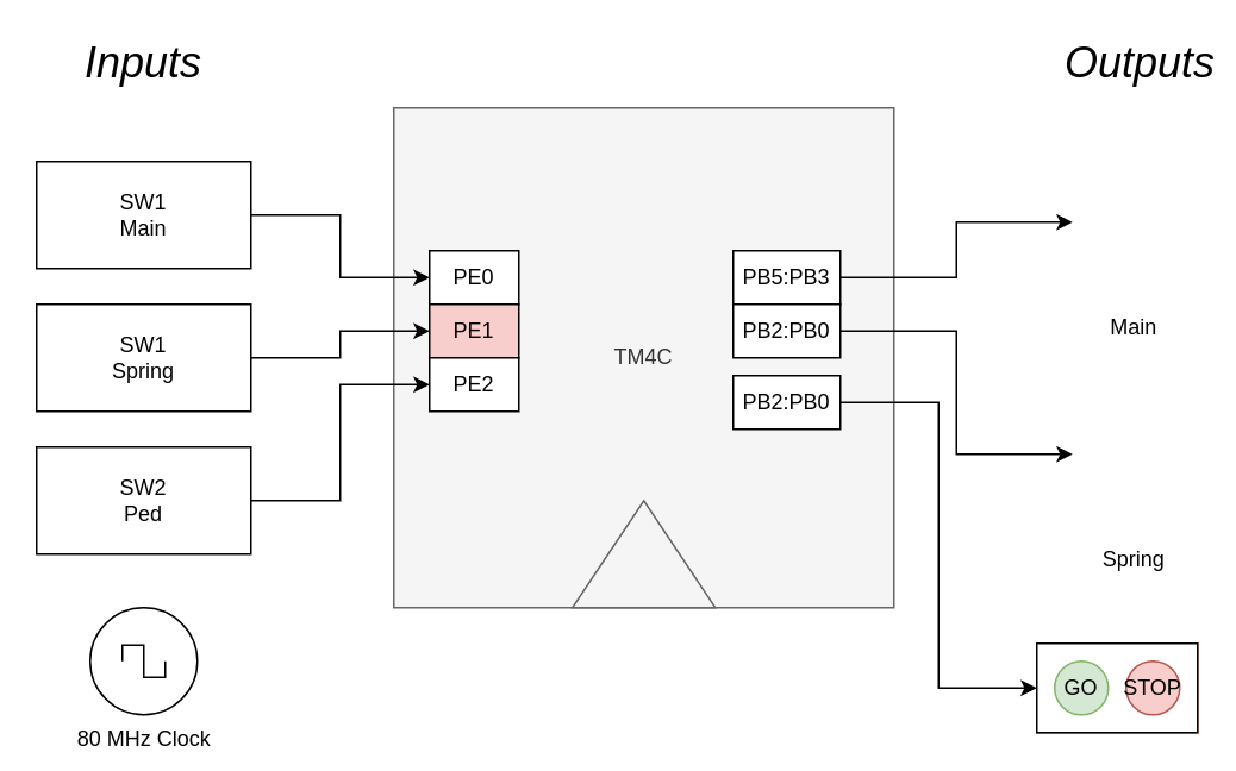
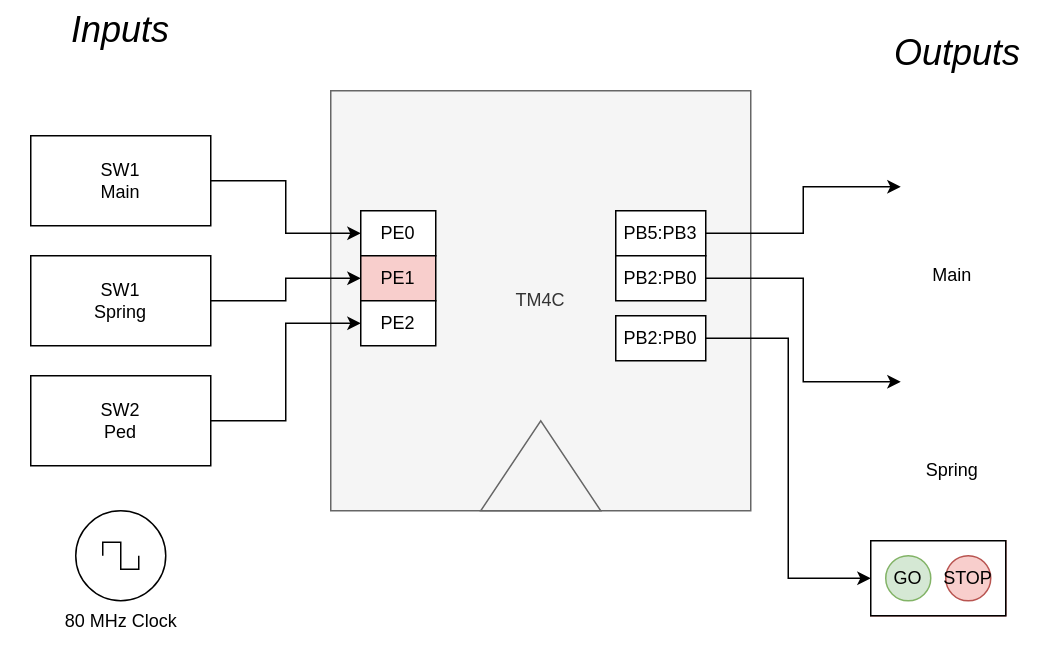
  <mxCell id="0" />
  <mxCell id="1" parent="0" />
  <mxCell id="2" value="TM4C" style="whiteSpace=wrap;html=1;aspect=fixed;fillColor=#f5f5f5;strokeColor=#666666;fontColor=#333333;" vertex="1" parent="1"><mxGeometry x="220" y="60" width="280" height="280" as="geometry" /></mxCell>
  <mxCell id="3" style="edgeStyle=orthogonalEdgeStyle;rounded=0;orthogonalLoop=1;jettySize=auto;html=1;entryX=0;entryY=0.5;entryDx=0;entryDy=0;" edge="1" parent="1" source="4" target="9"><mxGeometry relative="1" as="geometry" /></mxCell>
  <mxCell id="4" value="SW1&lt;br&gt;Main" style="rounded=0;whiteSpace=wrap;html=1;" vertex="1" parent="1"><mxGeometry x="20" y="90" width="120" height="60" as="geometry" /></mxCell>
  <mxCell id="5" style="edgeStyle=orthogonalEdgeStyle;rounded=0;orthogonalLoop=1;jettySize=auto;html=1;entryX=0;entryY=0.5;entryDx=0;entryDy=0;" edge="1" parent="1" source="6" target="10"><mxGeometry relative="1" as="geometry" /></mxCell>
  <mxCell id="6" value="SW1&lt;br&gt;Spring" style="rounded=0;whiteSpace=wrap;html=1;" vertex="1" parent="1"><mxGeometry x="20" y="170" width="120" height="60" as="geometry" /></mxCell>
  <mxCell id="7" style="edgeStyle=orthogonalEdgeStyle;rounded=0;orthogonalLoop=1;jettySize=auto;html=1;entryX=0;entryY=0.5;entryDx=0;entryDy=0;" edge="1" parent="1" source="8" target="11"><mxGeometry relative="1" as="geometry" /></mxCell>
  <mxCell id="8" value="SW2&lt;br&gt;Ped" style="rounded=0;whiteSpace=wrap;html=1;" vertex="1" parent="1"><mxGeometry x="20" y="250" width="120" height="60" as="geometry" /></mxCell>
  <mxCell id="9" value="PE0" style="rounded=0;whiteSpace=wrap;html=1;" vertex="1" parent="1"><mxGeometry x="240" y="140" width="50" height="30" as="geometry" /></mxCell>
  <mxCell id="10" value="PE1" style="rounded=0;whiteSpace=wrap;html=1;fillColor=#f8cecc;" vertex="1" parent="1"><mxGeometry x="240" y="170" width="50" height="30" as="geometry" /></mxCell>
  <mxCell id="11" value="PE2" style="rounded=0;whiteSpace=wrap;html=1;" vertex="1" parent="1"><mxGeometry x="240" y="200" width="50" height="30" as="geometry" /></mxCell>
- <mxCell id="12" value="Inputs" style="text;html=1;strokeColor=none;fillColor=none;align=center;verticalAlign=middle;whiteSpace=wrap;rounded=0;fontStyle=2;fontSize=24;" vertex="1" parent="1"><mxGeometry x="50" y="20" width="60" height="30" as="geometry" /></mxCell>
+ <mxCell id="12" value="Inputs" style="text;html=1;strokeColor=none;fillColor=none;align=center;verticalAlign=middle;whiteSpace=wrap;rounded=0;fontStyle=2;fontSize=24;" vertex="1" parent="1"><mxGeometry x="50" y="5" width="60" height="30" as="geometry" /></mxCell>
  <mxCell id="13" value="&lt;font style=&quot;font-size: 12px&quot;&gt;Main&lt;/font&gt;" style="shape=image;html=1;verticalAlign=top;verticalLabelPosition=bottom;labelBackgroundColor=#ffffff;imageAspect=0;aspect=fixed;image=https://cdn2.iconfinder.com/data/icons/thesquid-ink-40-free-flat-icon-pack/64/traffic-light-128.png;fontSize=24;" vertex="1" parent="1"><mxGeometry x="600" y="90" width="68" height="68" as="geometry" /></mxCell>
  <mxCell id="14" style="edgeStyle=orthogonalEdgeStyle;rounded=0;orthogonalLoop=1;jettySize=auto;html=1;fontSize=24;" edge="1" parent="1" source="15" target="13"><mxGeometry relative="1" as="geometry" /></mxCell>
  <mxCell id="15" value="PB5:PB3" style="rounded=0;whiteSpace=wrap;html=1;" vertex="1" parent="1"><mxGeometry x="410" y="140" width="60" height="30" as="geometry" /></mxCell>
  <mxCell id="16" style="edgeStyle=orthogonalEdgeStyle;rounded=0;orthogonalLoop=1;jettySize=auto;html=1;entryX=0;entryY=0.5;entryDx=0;entryDy=0;fontSize=12;" edge="1" parent="1" source="17" target="18"><mxGeometry relative="1" as="geometry" /></mxCell>
  <mxCell id="17" value="PB2:PB0" style="rounded=0;whiteSpace=wrap;html=1;" vertex="1" parent="1"><mxGeometry x="410" y="170" width="60" height="30" as="geometry" /></mxCell>
  <mxCell id="18" value="&lt;font style=&quot;font-size: 12px&quot;&gt;Spring&lt;/font&gt;" style="shape=image;html=1;verticalAlign=top;verticalLabelPosition=bottom;labelBackgroundColor=#ffffff;imageAspect=0;aspect=fixed;image=https://cdn2.iconfinder.com/data/icons/thesquid-ink-40-free-flat-icon-pack/64/traffic-light-128.png;fontSize=24;" vertex="1" parent="1"><mxGeometry x="600" y="220" width="68" height="68" as="geometry" /></mxCell>
  <mxCell id="19" value="" style="group;fillColor=#f8cecc;strokeColor=#b85450;" vertex="1" connectable="0" parent="1"><mxGeometry x="580" y="360" width="90" height="50" as="geometry" /></mxCell>
  <mxCell id="20" value="" style="rounded=0;whiteSpace=wrap;html=1;fontSize=12;" vertex="1" parent="19"><mxGeometry width="90" height="50" as="geometry" /></mxCell>
  <mxCell id="21" value="GO" style="ellipse;whiteSpace=wrap;html=1;aspect=fixed;fontSize=12;fillColor=#d5e8d4;strokeColor=#82b366;" vertex="1" parent="19"><mxGeometry x="10" y="10" width="30" height="30" as="geometry" /></mxCell>
  <mxCell id="22" value="STOP" style="ellipse;whiteSpace=wrap;html=1;aspect=fixed;fontSize=12;fillColor=#f8cecc;strokeColor=#b85450;" vertex="1" parent="19"><mxGeometry x="50" y="10" width="30" height="30" as="geometry" /></mxCell>
  <mxCell id="23" style="edgeStyle=orthogonalEdgeStyle;rounded=0;orthogonalLoop=1;jettySize=auto;html=1;entryX=0;entryY=0.5;entryDx=0;entryDy=0;fontSize=12;" edge="1" parent="1" source="24" target="20"><mxGeometry relative="1" as="geometry" /></mxCell>
  <mxCell id="24" value="PB2:PB0" style="rounded=0;whiteSpace=wrap;html=1;" vertex="1" parent="1"><mxGeometry x="410" y="210" width="60" height="30" as="geometry" /></mxCell>
  <mxCell id="25" value="Outputs" style="text;html=1;strokeColor=none;fillColor=none;align=center;verticalAlign=middle;whiteSpace=wrap;rounded=0;fontStyle=2;fontSize=24;" vertex="1" parent="1"><mxGeometry x="608" y="20" width="60" height="30" as="geometry" /></mxCell>
  <mxCell id="26" value="80 MHz Clock" style="pointerEvents=1;verticalLabelPosition=bottom;shadow=0;dashed=0;align=center;html=1;verticalAlign=top;shape=mxgraph.electrical.signal_sources.source;aspect=fixed;points=[[0.5,0,0],[1,0.5,0],[0.5,1,0],[0,0.5,0]];elSignalType=square;fontSize=12;" vertex="1" parent="1"><mxGeometry x="50" y="340" width="60" height="60" as="geometry" /></mxCell>
  <mxCell id="27" value="" style="triangle;whiteSpace=wrap;html=1;fontSize=12;rotation=-90;fillColor=#f5f5f5;strokeColor=#666666;fontColor=#333333;" vertex="1" parent="1"><mxGeometry x="330" y="270" width="60" height="80" as="geometry" /></mxCell>
